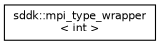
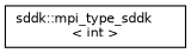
  digraph {
    rankdir=LR
-   n1 [color=black fillcolor=white fontname=Helvetica fontsize=10 height=0.2 label="sddk::mpi_type_wrapper\l\< int \>" shape=record style=filled width=0.4]
+   n1 [color=black fillcolor=white fontname=Helvetica fontsize=10 height=0.2 label="sddk::mpi_type_sddk\l\< int \>" shape=record style=filled width=0.4]
  }
